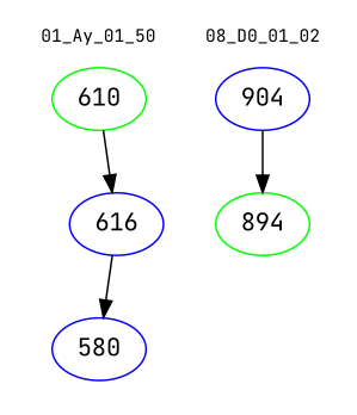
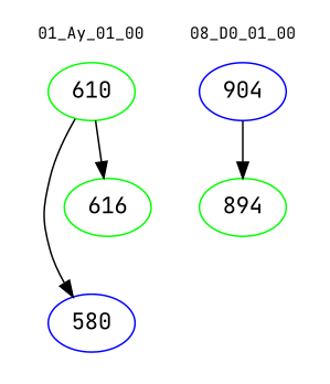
  digraph {
    fontname="JetBrains Mono"
    node [color=green fontname="JetBrains Mono"]
    edge [color=black fontname="JetBrains Mono"]
    n1 [label=610]
    n2 [color=blue label=580]
-   n3 [color=blue label=616]
+   n3 [label=616]
    n4 [color=blue label=904]
    n5 [label=894]
    subgraph cluster_1 {
      color=white
      fontsize=10
-     label="01_Ay_01_50"
+     label="01_Ay_01_00"
      n1
      n2
      n3
    }
    subgraph cluster_2 {
      color=white
      fontsize=10
-     label="08_D0_01_02"
+     label="08_D0_01_00"
      n4
      n5
    }
-   n3 -> n2
+   n1 -> n2
    n1 -> n3
    n4 -> n5
  }
